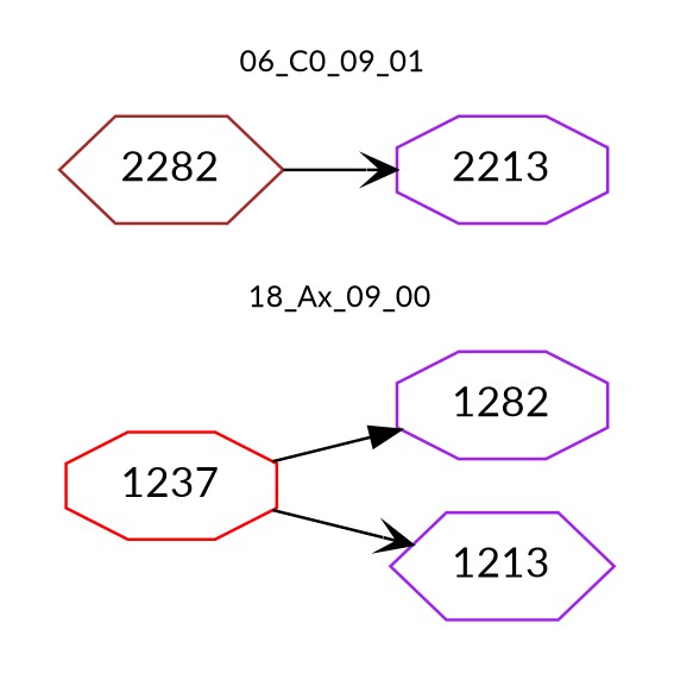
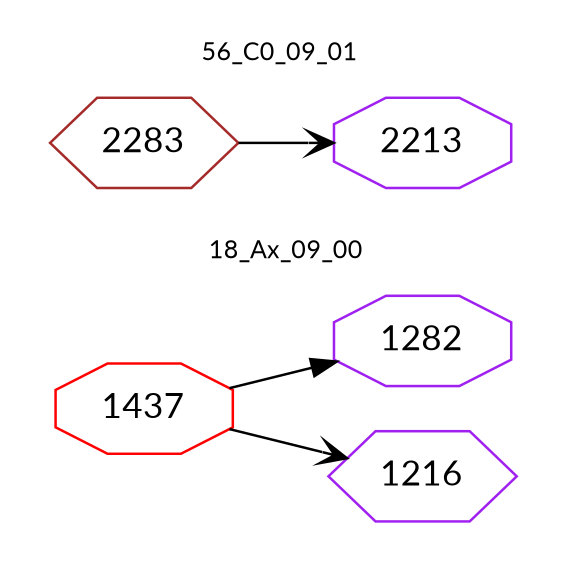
  digraph {
    fontname=Lato
    rankdir=LR
    node [color=purple fontname=Lato shape=octagon]
    edge [arrowhead=vee color=black fontname=Lato]
-   n1 [color=red label=1237]
-   n2 [label=1213 shape=hexagon]
+   n1 [color=red label=1437]
+   n2 [label=1216 shape=hexagon]
    n3 [label=1282]
-   n4 [color=brown label=2282 shape=hexagon]
+   n4 [color=brown label=2283 shape=hexagon]
    n5 [label=2213]
    subgraph cluster_1 {
      color=white
      fontsize=10
      label="18_Ax_09_00"
      n1
      n2
      n3
    }
    subgraph cluster_2 {
      color=white
      fontsize=10
-     label="06_C0_09_01"
+     label="56_C0_09_01"
      n4
      n5
    }
    n1 -> n2
    n1 -> n3 [arrowhead=normal]
    n4 -> n5
  }
